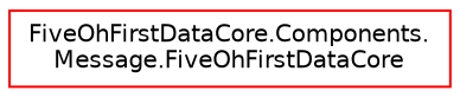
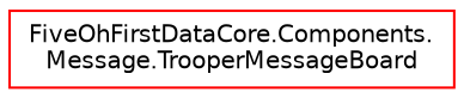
  digraph {
    rankdir=TB
-   n1 [color=red fillcolor=white fontname=Helvetica fontsize=10 height=0.2 label="FiveOhFirstDataCore.Components.\lMessage.FiveOhFirstDataCore" shape=record style=filled width=0.4]
+   n1 [color=red fillcolor=white fontname=Helvetica fontsize=10 height=0.2 label="FiveOhFirstDataCore.Components.\lMessage.TrooperMessageBoard" shape=record style=filled width=0.4]
  }
